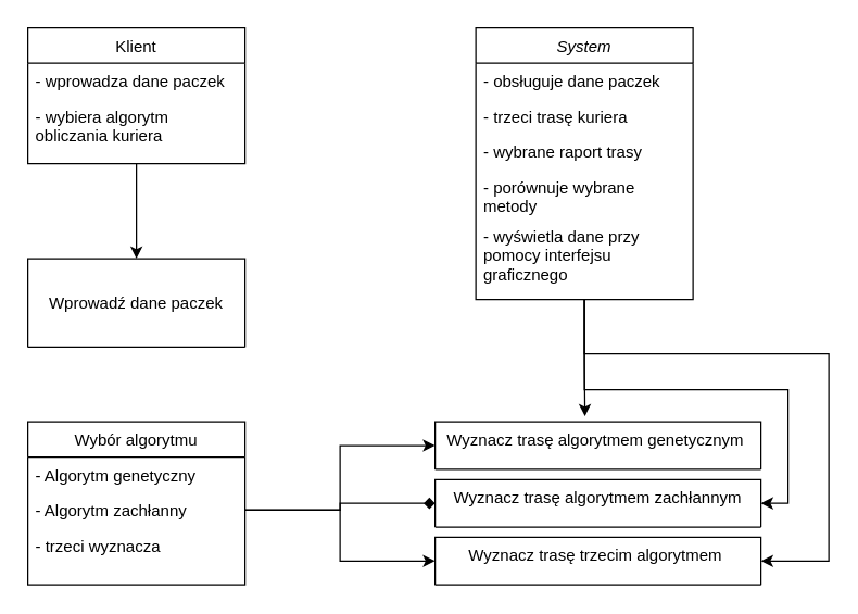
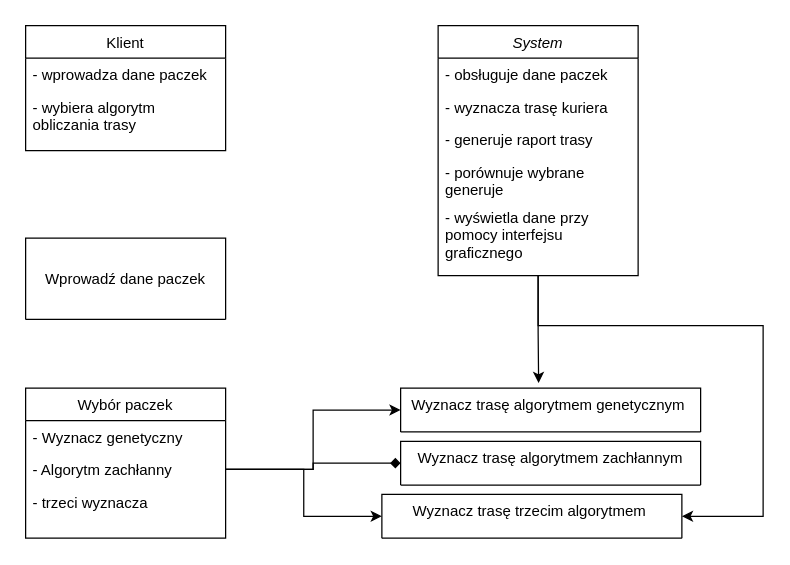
  <mxCell id="0" />
  <mxCell id="1" parent="0" />
- <mxCell id="2" style="edgeStyle=orthogonalEdgeStyle;rounded=0;orthogonalLoop=1;jettySize=auto;html=1;entryX=1;entryY=0.5;entryDx=0;entryDy=0;" edge="1" parent="1" source="4" target="20"><mxGeometry relative="1" as="geometry" /></mxCell>
  <mxCell id="3" style="edgeStyle=orthogonalEdgeStyle;rounded=0;orthogonalLoop=1;jettySize=auto;html=1;entryX=1;entryY=0.5;entryDx=0;entryDy=0;" edge="1" parent="1" source="4" target="21"><mxGeometry relative="1" as="geometry"><Array as="points"><mxPoint x="430" y="260" /><mxPoint x="610" y="260" /><mxPoint x="610" y="413" /></Array></mxGeometry></mxCell>
  <mxCell id="4" value="System" style="swimlane;fontStyle=2;align=center;verticalAlign=top;childLayout=stackLayout;horizontal=1;startSize=26;horizontalStack=0;resizeParent=1;resizeLast=0;collapsible=1;marginBottom=0;rounded=0;shadow=0;strokeWidth=1;" vertex="1" parent="1"><mxGeometry x="350" y="20" width="160" height="200" as="geometry"><mxRectangle x="220" y="120" width="160" height="26" as="alternateBounds" /></mxGeometry></mxCell>
  <mxCell id="5" value="- obsługuje dane paczek" style="text;align=left;verticalAlign=top;spacingLeft=4;spacingRight=4;overflow=hidden;rotatable=0;points=[[0,0.5],[1,0.5]];portConstraint=eastwest;" vertex="1" parent="4"><mxGeometry y="26" width="160" height="26" as="geometry" /></mxCell>
- <mxCell id="6" value="- trzeci trasę kuriera" style="text;align=left;verticalAlign=top;spacingLeft=4;spacingRight=4;overflow=hidden;rotatable=0;points=[[0,0.5],[1,0.5]];portConstraint=eastwest;rounded=0;shadow=0;html=0;" vertex="1" parent="4"><mxGeometry y="52" width="160" height="26" as="geometry" /></mxCell>
- <mxCell id="7" value="- wybrane raport trasy" style="text;align=left;verticalAlign=top;spacingLeft=4;spacingRight=4;overflow=hidden;rotatable=0;points=[[0,0.5],[1,0.5]];portConstraint=eastwest;rounded=0;shadow=0;html=0;" vertex="1" parent="4"><mxGeometry y="78" width="160" height="26" as="geometry" /></mxCell>
- <mxCell id="8" value="- porównuje wybrane &#10;metody" style="text;align=left;verticalAlign=top;spacingLeft=4;spacingRight=4;overflow=hidden;rotatable=0;points=[[0,0.5],[1,0.5]];portConstraint=eastwest;rounded=0;shadow=0;html=0;" vertex="1" parent="4"><mxGeometry y="104" width="160" height="36" as="geometry" /></mxCell>
+ <mxCell id="6" value="- wyznacza trasę kuriera" style="text;align=left;verticalAlign=top;spacingLeft=4;spacingRight=4;overflow=hidden;rotatable=0;points=[[0,0.5],[1,0.5]];portConstraint=eastwest;rounded=0;shadow=0;html=0;" vertex="1" parent="4"><mxGeometry y="52" width="160" height="26" as="geometry" /></mxCell>
+ <mxCell id="7" value="- generuje raport trasy" style="text;align=left;verticalAlign=top;spacingLeft=4;spacingRight=4;overflow=hidden;rotatable=0;points=[[0,0.5],[1,0.5]];portConstraint=eastwest;rounded=0;shadow=0;html=0;" vertex="1" parent="4"><mxGeometry y="78" width="160" height="26" as="geometry" /></mxCell>
+ <mxCell id="8" value="- porównuje wybrane &#10;generuje" style="text;align=left;verticalAlign=top;spacingLeft=4;spacingRight=4;overflow=hidden;rotatable=0;points=[[0,0.5],[1,0.5]];portConstraint=eastwest;rounded=0;shadow=0;html=0;" vertex="1" parent="4"><mxGeometry y="104" width="160" height="36" as="geometry" /></mxCell>
  <mxCell id="9" value="- wyświetla dane przy &#10;pomocy interfejsu&#10;graficznego" style="text;align=left;verticalAlign=top;spacingLeft=4;spacingRight=4;overflow=hidden;rotatable=0;points=[[0,0.5],[1,0.5]];portConstraint=eastwest;rounded=0;shadow=0;html=0;" vertex="1" parent="4"><mxGeometry y="140" width="160" height="60" as="geometry" /></mxCell>
- <mxCell id="10" value="Wybór algorytmu" style="swimlane;fontStyle=0;align=center;verticalAlign=top;childLayout=stackLayout;horizontal=1;startSize=26;horizontalStack=0;resizeParent=1;resizeLast=0;collapsible=1;marginBottom=0;rounded=0;shadow=0;strokeWidth=1;" vertex="1" parent="1"><mxGeometry x="20" y="310" width="160" height="120" as="geometry"><mxRectangle x="130" y="380" width="160" height="26" as="alternateBounds" /></mxGeometry></mxCell>
- <mxCell id="11" value="- Algorytm genetyczny" style="text;align=left;verticalAlign=top;spacingLeft=4;spacingRight=4;overflow=hidden;rotatable=0;points=[[0,0.5],[1,0.5]];portConstraint=eastwest;" vertex="1" parent="10"><mxGeometry y="26" width="160" height="26" as="geometry" /></mxCell>
+ <mxCell id="10" value="Wybór paczek" style="swimlane;fontStyle=0;align=center;verticalAlign=top;childLayout=stackLayout;horizontal=1;startSize=26;horizontalStack=0;resizeParent=1;resizeLast=0;collapsible=1;marginBottom=0;rounded=0;shadow=0;strokeWidth=1;" vertex="1" parent="1"><mxGeometry x="20" y="310" width="160" height="120" as="geometry"><mxRectangle x="130" y="380" width="160" height="26" as="alternateBounds" /></mxGeometry></mxCell>
+ <mxCell id="11" value="- Wyznacz genetyczny" style="text;align=left;verticalAlign=top;spacingLeft=4;spacingRight=4;overflow=hidden;rotatable=0;points=[[0,0.5],[1,0.5]];portConstraint=eastwest;" vertex="1" parent="10"><mxGeometry y="26" width="160" height="26" as="geometry" /></mxCell>
  <mxCell id="12" value="- Algorytm zachłanny" style="text;align=left;verticalAlign=top;spacingLeft=4;spacingRight=4;overflow=hidden;rotatable=0;points=[[0,0.5],[1,0.5]];portConstraint=eastwest;rounded=0;shadow=0;html=0;" vertex="1" parent="10"><mxGeometry y="52" width="160" height="26" as="geometry" /></mxCell>
  <mxCell id="13" value="- trzeci wyznacza " style="text;align=left;verticalAlign=top;spacingLeft=4;spacingRight=4;overflow=hidden;rotatable=0;points=[[0,0.5],[1,0.5]];portConstraint=eastwest;fontStyle=0" vertex="1" parent="10"><mxGeometry y="78" width="160" height="26" as="geometry" /></mxCell>
  <mxCell id="14" value="Wprowadź dane paczek" style="swimlane;fontStyle=0;align=center;verticalAlign=middle;childLayout=stackLayout;horizontal=1;startSize=65;horizontalStack=0;resizeParent=1;resizeLast=0;collapsible=1;marginBottom=0;rounded=0;shadow=0;strokeWidth=1;" vertex="1" parent="1"><mxGeometry x="20" y="190" width="160" height="65" as="geometry"><mxRectangle x="340" y="380" width="170" height="26" as="alternateBounds" /></mxGeometry></mxCell>
- <mxCell id="15" style="edgeStyle=orthogonalEdgeStyle;rounded=0;orthogonalLoop=1;jettySize=auto;html=1;entryX=0.5;entryY=0;entryDx=0;entryDy=0;" edge="1" parent="1" source="16" target="14"><mxGeometry relative="1" as="geometry" /></mxCell>
  <mxCell id="16" value="Klient" style="swimlane;fontStyle=0;align=center;verticalAlign=top;childLayout=stackLayout;horizontal=1;startSize=26;horizontalStack=0;resizeParent=1;resizeLast=0;collapsible=1;marginBottom=0;rounded=0;shadow=0;strokeWidth=1;" vertex="1" parent="1"><mxGeometry x="20" y="20" width="160" height="100" as="geometry"><mxRectangle x="550" y="140" width="160" height="26" as="alternateBounds" /></mxGeometry></mxCell>
  <mxCell id="17" value="- wprowadza dane paczek" style="text;align=left;verticalAlign=top;spacingLeft=4;spacingRight=4;overflow=hidden;rotatable=0;points=[[0,0.5],[1,0.5]];portConstraint=eastwest;" vertex="1" parent="16"><mxGeometry y="26" width="160" height="26" as="geometry" /></mxCell>
- <mxCell id="18" value="- wybiera algorytm &#10;obliczania kuriera" style="text;align=left;verticalAlign=top;spacingLeft=4;spacingRight=4;overflow=hidden;rotatable=0;points=[[0,0.5],[1,0.5]];portConstraint=eastwest;rounded=0;shadow=0;html=0;" vertex="1" parent="16"><mxGeometry y="52" width="160" height="48" as="geometry" /></mxCell>
+ <mxCell id="18" value="- wybiera algorytm &#10;obliczania trasy" style="text;align=left;verticalAlign=top;spacingLeft=4;spacingRight=4;overflow=hidden;rotatable=0;points=[[0,0.5],[1,0.5]];portConstraint=eastwest;rounded=0;shadow=0;html=0;" vertex="1" parent="16"><mxGeometry y="52" width="160" height="48" as="geometry" /></mxCell>
  <mxCell id="19" value="Wyznacz trasę algorytmem genetycznym " style="swimlane;fontStyle=0;align=center;verticalAlign=top;childLayout=stackLayout;horizontal=1;startSize=185;horizontalStack=0;resizeParent=1;resizeLast=0;collapsible=1;marginBottom=0;rounded=0;shadow=0;strokeWidth=1;" vertex="1" parent="1"><mxGeometry x="320" y="310" width="240" height="35" as="geometry"><mxRectangle x="130" y="380" width="160" height="26" as="alternateBounds" /></mxGeometry></mxCell>
  <mxCell id="20" value="Wyznacz trasę algorytmem zachłannym" style="swimlane;fontStyle=0;align=center;verticalAlign=top;childLayout=stackLayout;horizontal=1;startSize=185;horizontalStack=0;resizeParent=1;resizeLast=0;collapsible=1;marginBottom=0;rounded=0;shadow=0;strokeWidth=1;" vertex="1" parent="1"><mxGeometry x="320" y="352.5" width="240" height="35" as="geometry"><mxRectangle x="130" y="380" width="160" height="26" as="alternateBounds" /></mxGeometry></mxCell>
- <mxCell id="21" value="Wyznacz trasę trzecim algorytmem " style="swimlane;fontStyle=0;align=center;verticalAlign=top;childLayout=stackLayout;horizontal=1;startSize=185;horizontalStack=0;resizeParent=1;resizeLast=0;collapsible=1;marginBottom=0;rounded=0;shadow=0;strokeWidth=1;" vertex="1" parent="1"><mxGeometry x="320" y="395" width="240" height="35" as="geometry"><mxRectangle x="130" y="380" width="160" height="26" as="alternateBounds" /></mxGeometry></mxCell>
+ <mxCell id="21" value="Wyznacz trasę trzecim algorytmem " style="swimlane;fontStyle=0;align=center;verticalAlign=top;childLayout=stackLayout;horizontal=1;startSize=185;horizontalStack=0;resizeParent=1;resizeLast=0;collapsible=1;marginBottom=0;rounded=0;shadow=0;strokeWidth=1;" vertex="1" parent="1"><mxGeometry x="305" y="395" width="240" height="35" as="geometry"><mxRectangle x="130" y="380" width="160" height="26" as="alternateBounds" /></mxGeometry></mxCell>
  <mxCell id="22" style="edgeStyle=orthogonalEdgeStyle;rounded=0;orthogonalLoop=1;jettySize=auto;html=1;exitX=1;exitY=0.5;exitDx=0;exitDy=0;entryX=0;entryY=0.5;entryDx=0;entryDy=0;" edge="1" parent="1" source="12" target="19"><mxGeometry relative="1" as="geometry" /></mxCell>
  <mxCell id="23" style="edgeStyle=orthogonalEdgeStyle;rounded=0;orthogonalLoop=1;jettySize=auto;html=1;exitX=1;exitY=0.5;exitDx=0;exitDy=0;entryX=0;entryY=0.5;entryDx=0;entryDy=0;endArrow=diamond;" edge="1" parent="1" source="12" target="20"><mxGeometry relative="1" as="geometry" /></mxCell>
  <mxCell id="24" style="edgeStyle=orthogonalEdgeStyle;rounded=0;orthogonalLoop=1;jettySize=auto;html=1;exitX=1;exitY=0.5;exitDx=0;exitDy=0;entryX=0;entryY=0.5;entryDx=0;entryDy=0;" edge="1" parent="1" source="12" target="21"><mxGeometry relative="1" as="geometry" /></mxCell>
  <mxCell id="25" style="edgeStyle=orthogonalEdgeStyle;rounded=0;orthogonalLoop=1;jettySize=auto;html=1;entryX=0.46;entryY=-0.115;entryDx=0;entryDy=0;entryPerimeter=0;" edge="1" parent="1" source="4" target="19"><mxGeometry relative="1" as="geometry" /></mxCell>
